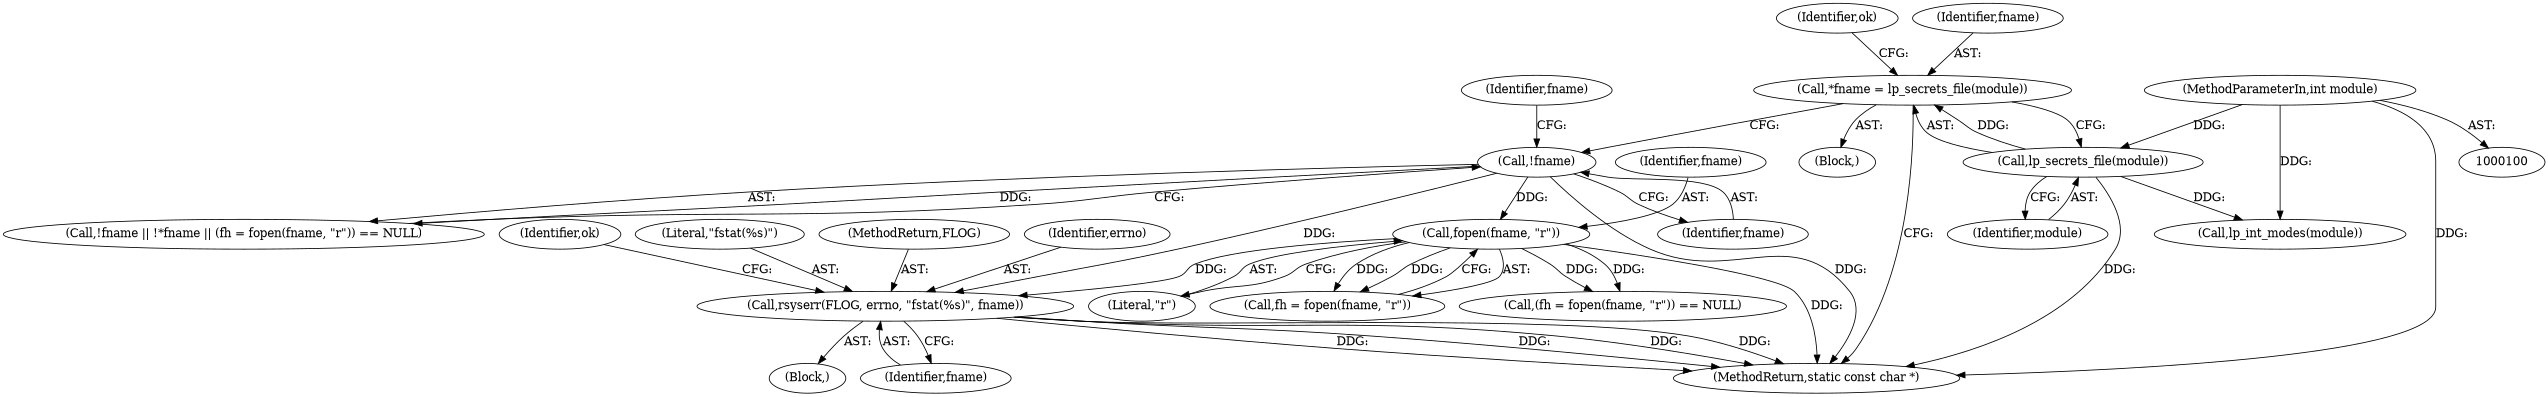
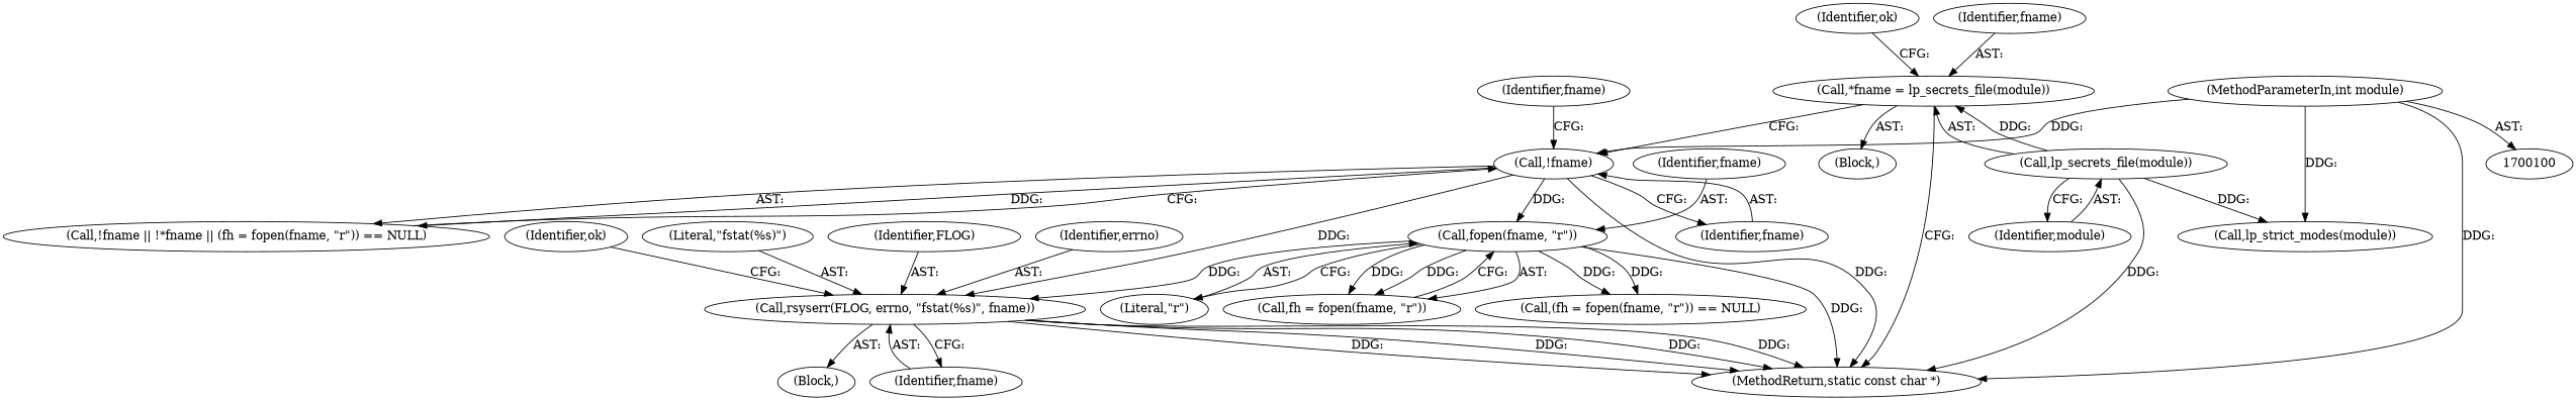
  digraph {
    n1 [label="(Call,rsyserr(FLOG, errno, \"fstat(%s)\", fname))"]
    n2 [label="(MethodReturn,static const char *)"]
    n3 [label="(Block,)"]
    n4 [label="(Identifier,fname)"]
    n5 [label="(Call,fopen(fname, \"r\"))"]
    n6 [label="(Call,fh = fopen(fname, \"r\"))"]
    n7 [label="(Call,(fh = fopen(fname, \"r\")) == NULL)"]
    n8 [label="(Literal,\"r\")"]
    n9 [label="(Call,!fname)"]
    n10 [label="(Identifier,fname)"]
    n11 [label="(Call,!fname || !*fname || (fh = fopen(fname, \"r\")) == NULL)"]
    n12 [label="(Call,*fname = lp_secrets_file(module))"]
    n13 [label="(Call,lp_secrets_file(module))"]
    n14 [label="(Block,)"]
-   n15 [label="(Call,lp_int_modes(module))"]
+   n15 [label="(Call,lp_strict_modes(module))"]
    n16 [label="(Identifier,module)"]
    n17 [label="(MethodParameterIn,int module)"]
-   1000100
+   1000100 [label=1700100]
    n19 [label="(Identifier,fname)"]
    n20 [label="(Literal,\"fstat(%s)\")"]
-   n21 [label="(MethodReturn,FLOG)"]
+   n21 [label="(Identifier,FLOG)"]
    n22 [label="(Identifier,ok)"]
    n23 [label="(Identifier,fname)"]
    n24 [label="(Identifier,fname)"]
    n25 [label="(Identifier,errno)"]
    n26 [label="(Identifier,ok)"]
    n1 -> n2 [label="DDG: "]
    n1 -> n2 [label="DDG: "]
    n1 -> n2 [label="DDG: "]
    n1 -> n2 [label="DDG: "]
    n1 -> n3 [label="AST: "]
    n1 -> n4 [label="CFG: "]
    n4 -> n1 [label="AST: "]
    n5 -> n1 [label="DDG: "]
    n5 -> n2 [label="DDG: "]
    n5 -> n6 [label="AST: "]
    n5 -> n6 [label="DDG: "]
    n5 -> n6 [label="DDG: "]
    n5 -> n7 [label="DDG: "]
    n5 -> n7 [label="DDG: "]
    n5 -> n8 [label="CFG: "]
    n6 -> n5 [label="CFG: "]
    n8 -> n5 [label="AST: "]
    n9 -> n1 [label="DDG: "]
    n9 -> n2 [label="DDG: "]
    n9 -> n5 [label="DDG: "]
    n9 -> n10 [label="CFG: "]
    n9 -> n11 [label="AST: "]
    n9 -> n11 [label="DDG: "]
    n10 -> n9 [label="AST: "]
    n11 -> n9 [label="CFG: "]
    n12 -> n2 [label="CFG: "]
    n12 -> n9 [label="CFG: "]
-   n12 -> n13 [label="CFG: "]
    n12 -> n14 [label="AST: "]
    n13 -> n2 [label="DDG: "]
    n13 -> n12 [label="AST: "]
    n13 -> n12 [label="DDG: "]
    n13 -> n15 [label="DDG: "]
    n13 -> n16 [label="CFG: "]
    n16 -> n13 [label="AST: "]
    n17 -> n2 [label="DDG: "]
-   n17 -> n13 [label="DDG: "]
+   n17 -> n9 [label="DDG: "]
    n17 -> n15 [label="DDG: "]
    n17 -> 1000100 [label="AST: "]
    n19 -> n9 [label="CFG: "]
    n20 -> n1 [label="AST: "]
    n21 -> n1 [label="AST: "]
    n22 -> n12 [label="CFG: "]
    n23 -> n5 [label="AST: "]
    n24 -> n12 [label="AST: "]
    n25 -> n1 [label="AST: "]
    n26 -> n1 [label="CFG: "]
  }
